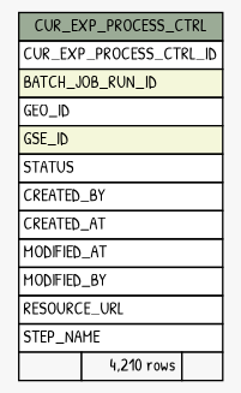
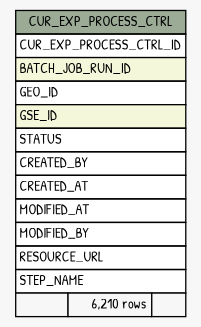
  digraph {
    bgcolor="#f7f7f7"
    fontname="Patrick Hand"
    fontsize=11
    nodesep=0.18
    rankdir=RL
    ranksep=0.46
-   n1 [fontname="Patrick Hand" fontsize=11 label=<     <TABLE BORDER="0" CELLBORDER="1" CELLSPACING="0" BGCOLOR="#ffffff">       <TR><TD COLSPAN="3" BGCOLOR="#9bab96" ALIGN="CENTER">CUR_EXP_PROCESS_CTRL</TD></TR>       <TR><TD PORT="CUR_EXP_PROCESS_CTRL_ID" COLSPAN="3" ALIGN="LEFT">CUR_EXP_PROCESS_CTRL_ID</TD></TR>       <TR><TD PORT="BATCH_JOB_RUN_ID" COLSPAN="3" BGCOLOR="#f4f7da" ALIGN="LEFT">BATCH_JOB_RUN_ID</TD></TR>       <TR><TD PORT="GEO_ID" COLSPAN="3" ALIGN="LEFT">GEO_ID</TD></TR>       <TR><TD PORT="GSE_ID" COLSPAN="3" BGCOLOR="#f4f7da" ALIGN="LEFT">GSE_ID</TD></TR>       <TR><TD PORT="STATUS" COLSPAN="3" ALIGN="LEFT">STATUS</TD></TR>       <TR><TD PORT="CREATED_BY" COLSPAN="3" ALIGN="LEFT">CREATED_BY</TD></TR>       <TR><TD PORT="CREATED_AT" COLSPAN="3" ALIGN="LEFT">CREATED_AT</TD></TR>       <TR><TD PORT="MODIFIED_AT" COLSPAN="3" ALIGN="LEFT">MODIFIED_AT</TD></TR>       <TR><TD PORT="MODIFIED_BY" COLSPAN="3" ALIGN="LEFT">MODIFIED_BY</TD></TR>       <TR><TD PORT="RESOURCE_URL" COLSPAN="3" ALIGN="LEFT">RESOURCE_URL</TD></TR>       <TR><TD PORT="STEP_NAME" COLSPAN="3" ALIGN="LEFT">STEP_NAME</TD></TR>       <TR><TD ALIGN="LEFT" BGCOLOR="#f7f7f7">  </TD><TD ALIGN="RIGHT" BGCOLOR="#f7f7f7">4,210 rows</TD><TD ALIGN="RIGHT" BGCOLOR="#f7f7f7">  </TD></TR>     </TABLE>> shape=plaintext]
+   n1 [fontname="Patrick Hand" fontsize=11 label=<     <TABLE BORDER="0" CELLBORDER="1" CELLSPACING="0" BGCOLOR="#ffffff">       <TR><TD COLSPAN="3" BGCOLOR="#9bab96" ALIGN="CENTER">CUR_EXP_PROCESS_CTRL</TD></TR>       <TR><TD PORT="CUR_EXP_PROCESS_CTRL_ID" COLSPAN="3" ALIGN="LEFT">CUR_EXP_PROCESS_CTRL_ID</TD></TR>       <TR><TD PORT="BATCH_JOB_RUN_ID" COLSPAN="3" BGCOLOR="#f4f7da" ALIGN="LEFT">BATCH_JOB_RUN_ID</TD></TR>       <TR><TD PORT="GEO_ID" COLSPAN="3" ALIGN="LEFT">GEO_ID</TD></TR>       <TR><TD PORT="GSE_ID" COLSPAN="3" BGCOLOR="#f4f7da" ALIGN="LEFT">GSE_ID</TD></TR>       <TR><TD PORT="STATUS" COLSPAN="3" ALIGN="LEFT">STATUS</TD></TR>       <TR><TD PORT="CREATED_BY" COLSPAN="3" ALIGN="LEFT">CREATED_BY</TD></TR>       <TR><TD PORT="CREATED_AT" COLSPAN="3" ALIGN="LEFT">CREATED_AT</TD></TR>       <TR><TD PORT="MODIFIED_AT" COLSPAN="3" ALIGN="LEFT">MODIFIED_AT</TD></TR>       <TR><TD PORT="MODIFIED_BY" COLSPAN="3" ALIGN="LEFT">MODIFIED_BY</TD></TR>       <TR><TD PORT="RESOURCE_URL" COLSPAN="3" ALIGN="LEFT">RESOURCE_URL</TD></TR>       <TR><TD PORT="STEP_NAME" COLSPAN="3" ALIGN="LEFT">STEP_NAME</TD></TR>       <TR><TD ALIGN="LEFT" BGCOLOR="#f7f7f7">  </TD><TD ALIGN="RIGHT" BGCOLOR="#f7f7f7">6,210 rows</TD><TD ALIGN="RIGHT" BGCOLOR="#f7f7f7">  </TD></TR>     </TABLE>> shape=plaintext]
  }
